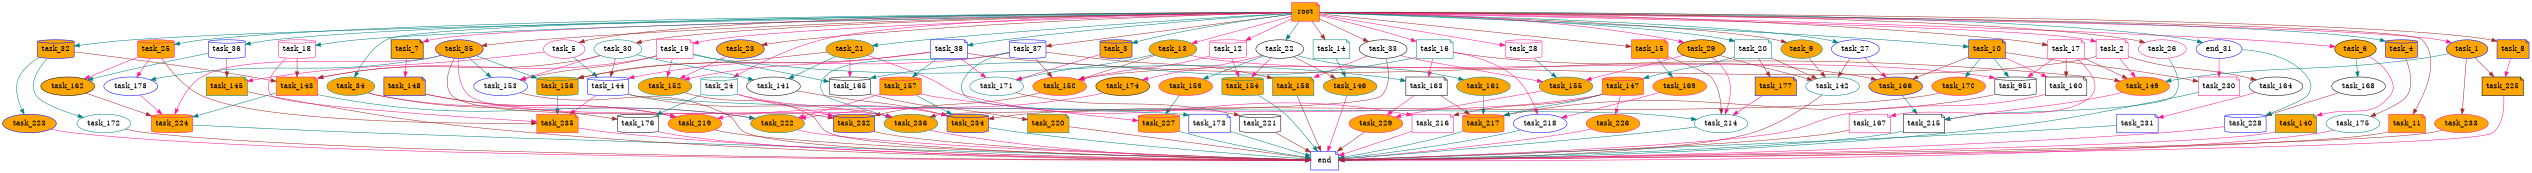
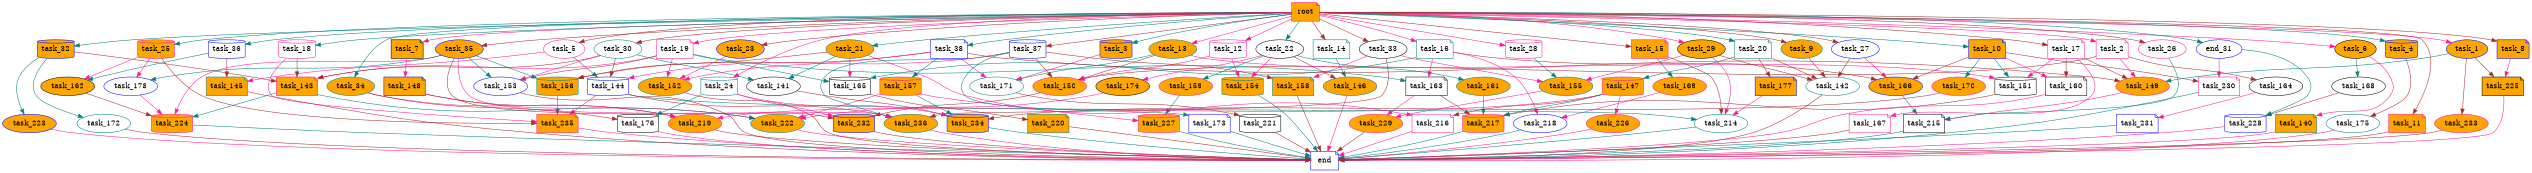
  digraph {
    node [color=deeppink fillcolor=orange shape=ellipse style=filled]
    edge [color=deeppink]
    task_148 [color=blue shape=note]
    task_222 [color=teal]
    task_219
    end [color=blue fillcolor=white shape=note]
    task_171 [color=teal fillcolor=white]
    task_221 [color=black fillcolor=white shape=cylinder]
    task_32 [color=blue shape=cylinder]
    task_143 [shape=note]
    task_223 [color=blue]
    task_172 [color=teal fillcolor=white]
    task_224 [shape=cylinder]
    task_220 [color=teal shape=note]
    task_156 [color=teal shape=cylinder]
    task_235 [shape=note]
    task_27 [color=blue fillcolor=white]
    task_142 [color=teal fillcolor=white]
    task_166 [color=blue]
    task_215 [color=black fillcolor=white shape=note]
    task_153 [color=blue fillcolor=white]
    task_4 [color=blue shape=cylinder]
    task_175 [color=teal fillcolor=white]
    task_2 [fillcolor=white shape=note]
    task_149
    task_164 [color=black fillcolor=white]
    task_150
    task_231 [color=blue fillcolor=white shape=note]
    task_232 [color=blue shape=cylinder]
    task_13 [color=teal]
-   task_151 [color=black fillcolor=white shape=cylinder label=task_951]
+   task_151 [color=black fillcolor=white shape=cylinder]
    task_217 [shape=cylinder]
    task_147 [shape=cylinder]
    task_216 [fillcolor=white shape=note]
    task_226
    task_176 [color=black fillcolor=white shape=cylinder]
    task_177 [color=blue shape=note]
    task_214 [color=teal fillcolor=white]
    task_228 [color=blue fillcolor=white shape=cylinder]
    task_6 [color=black]
    task_140 [color=teal shape=note]
    task_168 [color=black fillcolor=white]
    task_9 [color=teal]
    task_227 [shape=cylinder]
    task_159
    task_20 [color=teal fillcolor=white shape=note]
    task_218 [color=blue fillcolor=white]
    n46 [color=blue fillcolor=white label=end_31]
    task_230 [fillcolor=white shape=note]
    task_14 [color=teal fillcolor=white shape=note]
    task_146 [color=teal]
    task_36 [color=blue fillcolor=white shape=cylinder]
    task_162 [color=black]
    task_145 [color=teal shape=note]
    task_16 [color=teal fillcolor=white shape=note]
    task_165 [color=black fillcolor=white shape=cylinder]
    task_163 [color=black fillcolor=white shape=note]
    task_229
    task_161 [color=teal]
    task_158 [color=teal shape=note]
    task_234 [color=blue shape=cylinder]
    task_170
    task_15 [shape=note]
    task_169
    task_10 [color=blue shape=note]
    task_160 [color=black fillcolor=white shape=note]
    task_29 [color=black]
    task_155 [color=teal]
    task_26 [fillcolor=white]
    task_174 [color=black]
    task_7 [color=black shape=note]
    task_141 [color=black fillcolor=white]
    task_18 [fillcolor=white shape=cylinder]
    task_12 [fillcolor=white shape=cylinder]
    task_154 [color=teal shape=cylinder]
    task_33 [color=black fillcolor=white]
    task_236 [color=teal]
    task_144 [color=blue fillcolor=white shape=cylinder]
    task_173 [color=blue fillcolor=white shape=note]
    task_167 [fillcolor=white shape=note]
    task_25 [shape=cylinder]
    task_178 [color=blue fillcolor=white]
    task_21 [color=teal]
    task_37 [color=blue fillcolor=white shape=cylinder]
    task_23 [color=blue]
    task_152 [color=teal]
    root [shape=note]
    task_5 [fillcolor=white]
    task_11 [shape=note]
    task_3 [color=blue shape=cylinder]
    task_19 [fillcolor=white shape=note]
    task_22 [color=black fillcolor=white]
    task_28 [fillcolor=white shape=cylinder]
    task_34 [color=teal]
    task_17 [fillcolor=white shape=note]
    task_1 [color=blue]
    task_35 [color=blue]
    task_30 [color=teal fillcolor=white]
    task_38 [color=blue fillcolor=white shape=note]
    task_24 [color=teal fillcolor=white shape=cylinder]
    task_8 [color=blue shape=note]
    task_225 [color=black shape=note]
    task_233
    task_157 [shape=cylinder]
    task_148 -> task_222
    task_148 -> task_219 [color=brown]
    task_222 -> end
    task_219 -> end [color=brown]
    task_171 -> task_221 [color=brown]
    task_221 -> end [color=brown]
    task_32 -> task_143 [color=brown]
    task_32 -> task_223 [color=teal]
    task_32 -> task_172 [color=teal]
    task_143 -> task_222 [color=teal]
    task_143 -> task_224 [color=teal]
    task_223 -> end
    task_172 -> end [color=brown]
    task_224 -> end [color=teal]
    task_220 -> end [color=brown]
    task_156 -> task_235 [color=teal]
    task_235 -> end
    task_27 -> task_142 [color=brown]
    task_27 -> task_166
    task_142 -> end [color=brown]
    task_166 -> task_215 [color=teal]
    task_215 -> end [color=teal]
    task_153 -> end [color=brown]
    task_4 -> task_175 [color=brown]
    task_175 -> end
    task_2 -> task_149
    task_2 -> task_164 [color=brown]
    task_2 -> task_150 [color=brown]
    task_149 -> task_215
    task_164 -> task_231
    task_150 -> task_232 [color=brown]
    task_231 -> end [color=teal]
    task_232 -> end [color=brown]
    task_13 -> task_171 [color=teal]
    task_13 -> task_150 [color=brown]
    task_13 -> task_151
    task_151 -> task_217 [color=brown]
    task_217 -> end [color=teal]
    task_147 -> task_219
    task_147 -> task_217 [color=teal]
    task_147 -> task_216 [color=brown]
    task_147 -> task_226
    task_216 -> end
    task_226 -> end
    task_176 -> end
    task_177 -> task_214
    task_214 -> end [color=teal]
    task_228 -> end
    task_6 -> task_140
    task_6 -> task_168 [color=teal]
    task_140 -> end
    task_168 -> task_228 [color=brown]
    task_9 -> task_142 [color=brown]
    task_227 -> end [color=teal]
    task_159 -> task_227 [color=teal]
    task_20 -> task_142 [color=brown]
    task_20 -> task_147 [color=teal]
    task_20 -> task_177 [color=brown]
    task_218 -> end [color=teal]
    n46 -> task_228 [color=teal]
    n46 -> task_230
    task_230 -> end [color=teal]
    task_14 -> task_146 [color=teal]
    task_146 -> end
    task_36 -> task_162 [color=teal]
    task_36 -> task_145 [color=brown]
    task_162 -> task_224 [color=brown]
    task_145 -> end [color=brown]
    task_16 -> task_166 [color=brown]
    task_16 -> task_218
    task_16 -> task_165 [color=teal]
    task_16 -> task_163
    task_165 -> task_220 [color=brown]
    task_163 -> task_217 [color=brown]
    task_163 -> task_229
    task_229 -> end [color=brown]
    task_161 -> task_217 [color=teal]
    task_158 -> end [color=brown]
    task_234 -> end [color=teal]
    task_170 -> task_234 [color=brown]
    task_15 -> task_214 [color=brown]
    task_15 -> task_169 [color=teal]
    task_169 -> task_218
    task_10 -> task_166 [color=brown]
    task_10 -> task_151 [color=teal]
    task_10 -> task_230 [color=brown]
    task_10 -> task_170 [color=teal]
    task_10 -> task_160
    task_160 -> end
    task_29 -> task_142 [color=brown]
    task_29 -> task_214
    task_29 -> task_155
    task_155 -> task_229
    task_26 -> task_215 [color=teal]
    task_174 -> task_222
    task_7 -> task_148
    task_141 -> task_234 [color=brown]
    task_18 -> task_143 [color=brown]
    task_18 -> task_235
    task_12 -> task_150
    task_12 -> task_154
    task_154 -> end [color=teal]
    task_33 -> task_158
    task_33 -> task_155
    task_33 -> task_236 [color=brown]
    task_236 -> end
    task_144 -> task_235
    task_144 -> task_214 [color=teal]
    task_144 -> task_236 [color=brown]
    task_173 -> end [color=teal]
    task_167 -> end [color=brown]
    task_25 -> task_235 [color=brown]
    task_25 -> task_162
    task_25 -> task_178
    task_178 -> task_224
    task_21 -> task_156 [color=brown]
    task_21 -> task_216
    task_21 -> task_165
    task_21 -> task_141 [color=teal]
    task_37 -> task_150 [color=brown]
    task_37 -> task_158 [color=brown]
    task_37 -> task_236 [color=teal]
    task_37 -> task_144
    task_37 -> task_173 [color=teal]
    task_23 -> task_152
    task_152 -> end [color=brown]
    root -> task_32 [color=teal]
-   root -> task_27 [color=teal]
+   root -> task_27 [color=brown]
    root -> task_4 [color=teal]
    root -> task_2
    root -> task_13
    root -> task_6
    root -> task_9 [color=brown]
    root -> task_20 [color=teal]
    root -> n46 [color=teal]
    root -> task_14 [color=brown]
    root -> task_36 [color=teal]
    root -> task_16
    root -> task_15 [color=brown]
    root -> task_10 [color=teal]
    root -> task_29
    root -> task_26 [color=brown]
    root -> task_7
    root -> task_18 [color=teal]
    root -> task_12
    root -> task_33 [color=brown]
    root -> task_25 [color=teal]
    root -> task_21 [color=teal]
    root -> task_37 [color=brown]
    root -> task_23 [color=brown]
    root -> task_5 [color=brown]
    root -> task_11 [color=brown]
    root -> task_3 [color=teal]
    root -> task_19
    root -> task_22 [color=teal]
    root -> task_28
    root -> task_34 [color=teal]
    root -> task_17 [color=brown]
    root -> task_1
    root -> task_35 [color=brown]
    root -> task_30 [color=brown]
    root -> task_38 [color=teal]
    root -> task_24
    root -> task_8 [color=brown]
    task_5 -> task_145
    task_5 -> task_144 [color=teal]
    task_11 -> end [color=brown]
    task_3 -> task_171
    task_19 -> task_143
    task_19 -> task_153 [color=brown]
    task_19 -> task_165 [color=teal]
    task_19 -> task_163 [color=teal]
    task_19 -> task_152
    task_22 -> task_159 [color=teal]
    task_22 -> task_146 [color=brown]
    task_22 -> task_161 [color=teal]
    task_22 -> task_174
    task_22 -> task_154
    task_28 -> task_155 [color=teal]
    task_34 -> task_219
    task_34 -> task_176 [color=brown]
    task_17 -> task_149 [color=brown]
    task_17 -> task_151
    task_17 -> task_160 [color=brown]
    task_17 -> task_167
    task_1 -> task_149 [color=teal]
    task_1 -> task_225 [color=brown]
    task_1 -> task_233 [color=brown]
    task_35 -> task_224
    task_35 -> task_156 [color=teal]
    task_35 -> task_153 [color=teal]
    task_35 -> task_232 [color=brown]
    task_35 -> task_236
    task_35 -> task_178 [color=teal]
    task_30 -> task_143 [color=brown]
    task_30 -> task_153
    task_30 -> task_141 [color=teal]
    task_30 -> task_144 [color=brown]
    task_38 -> task_171
    task_38 -> task_156 [color=brown]
    task_38 -> task_149 [color=brown]
    task_38 -> task_152
    task_38 -> task_157 [color=teal]
    task_24 -> task_232
    task_24 -> task_176 [color=teal]
    task_24 -> task_234
    task_8 -> task_225
    task_225 -> end
    task_233 -> end [color=brown]
    task_157 -> task_222
    task_157 -> task_227
    task_157 -> task_234 [color=teal]
  }
